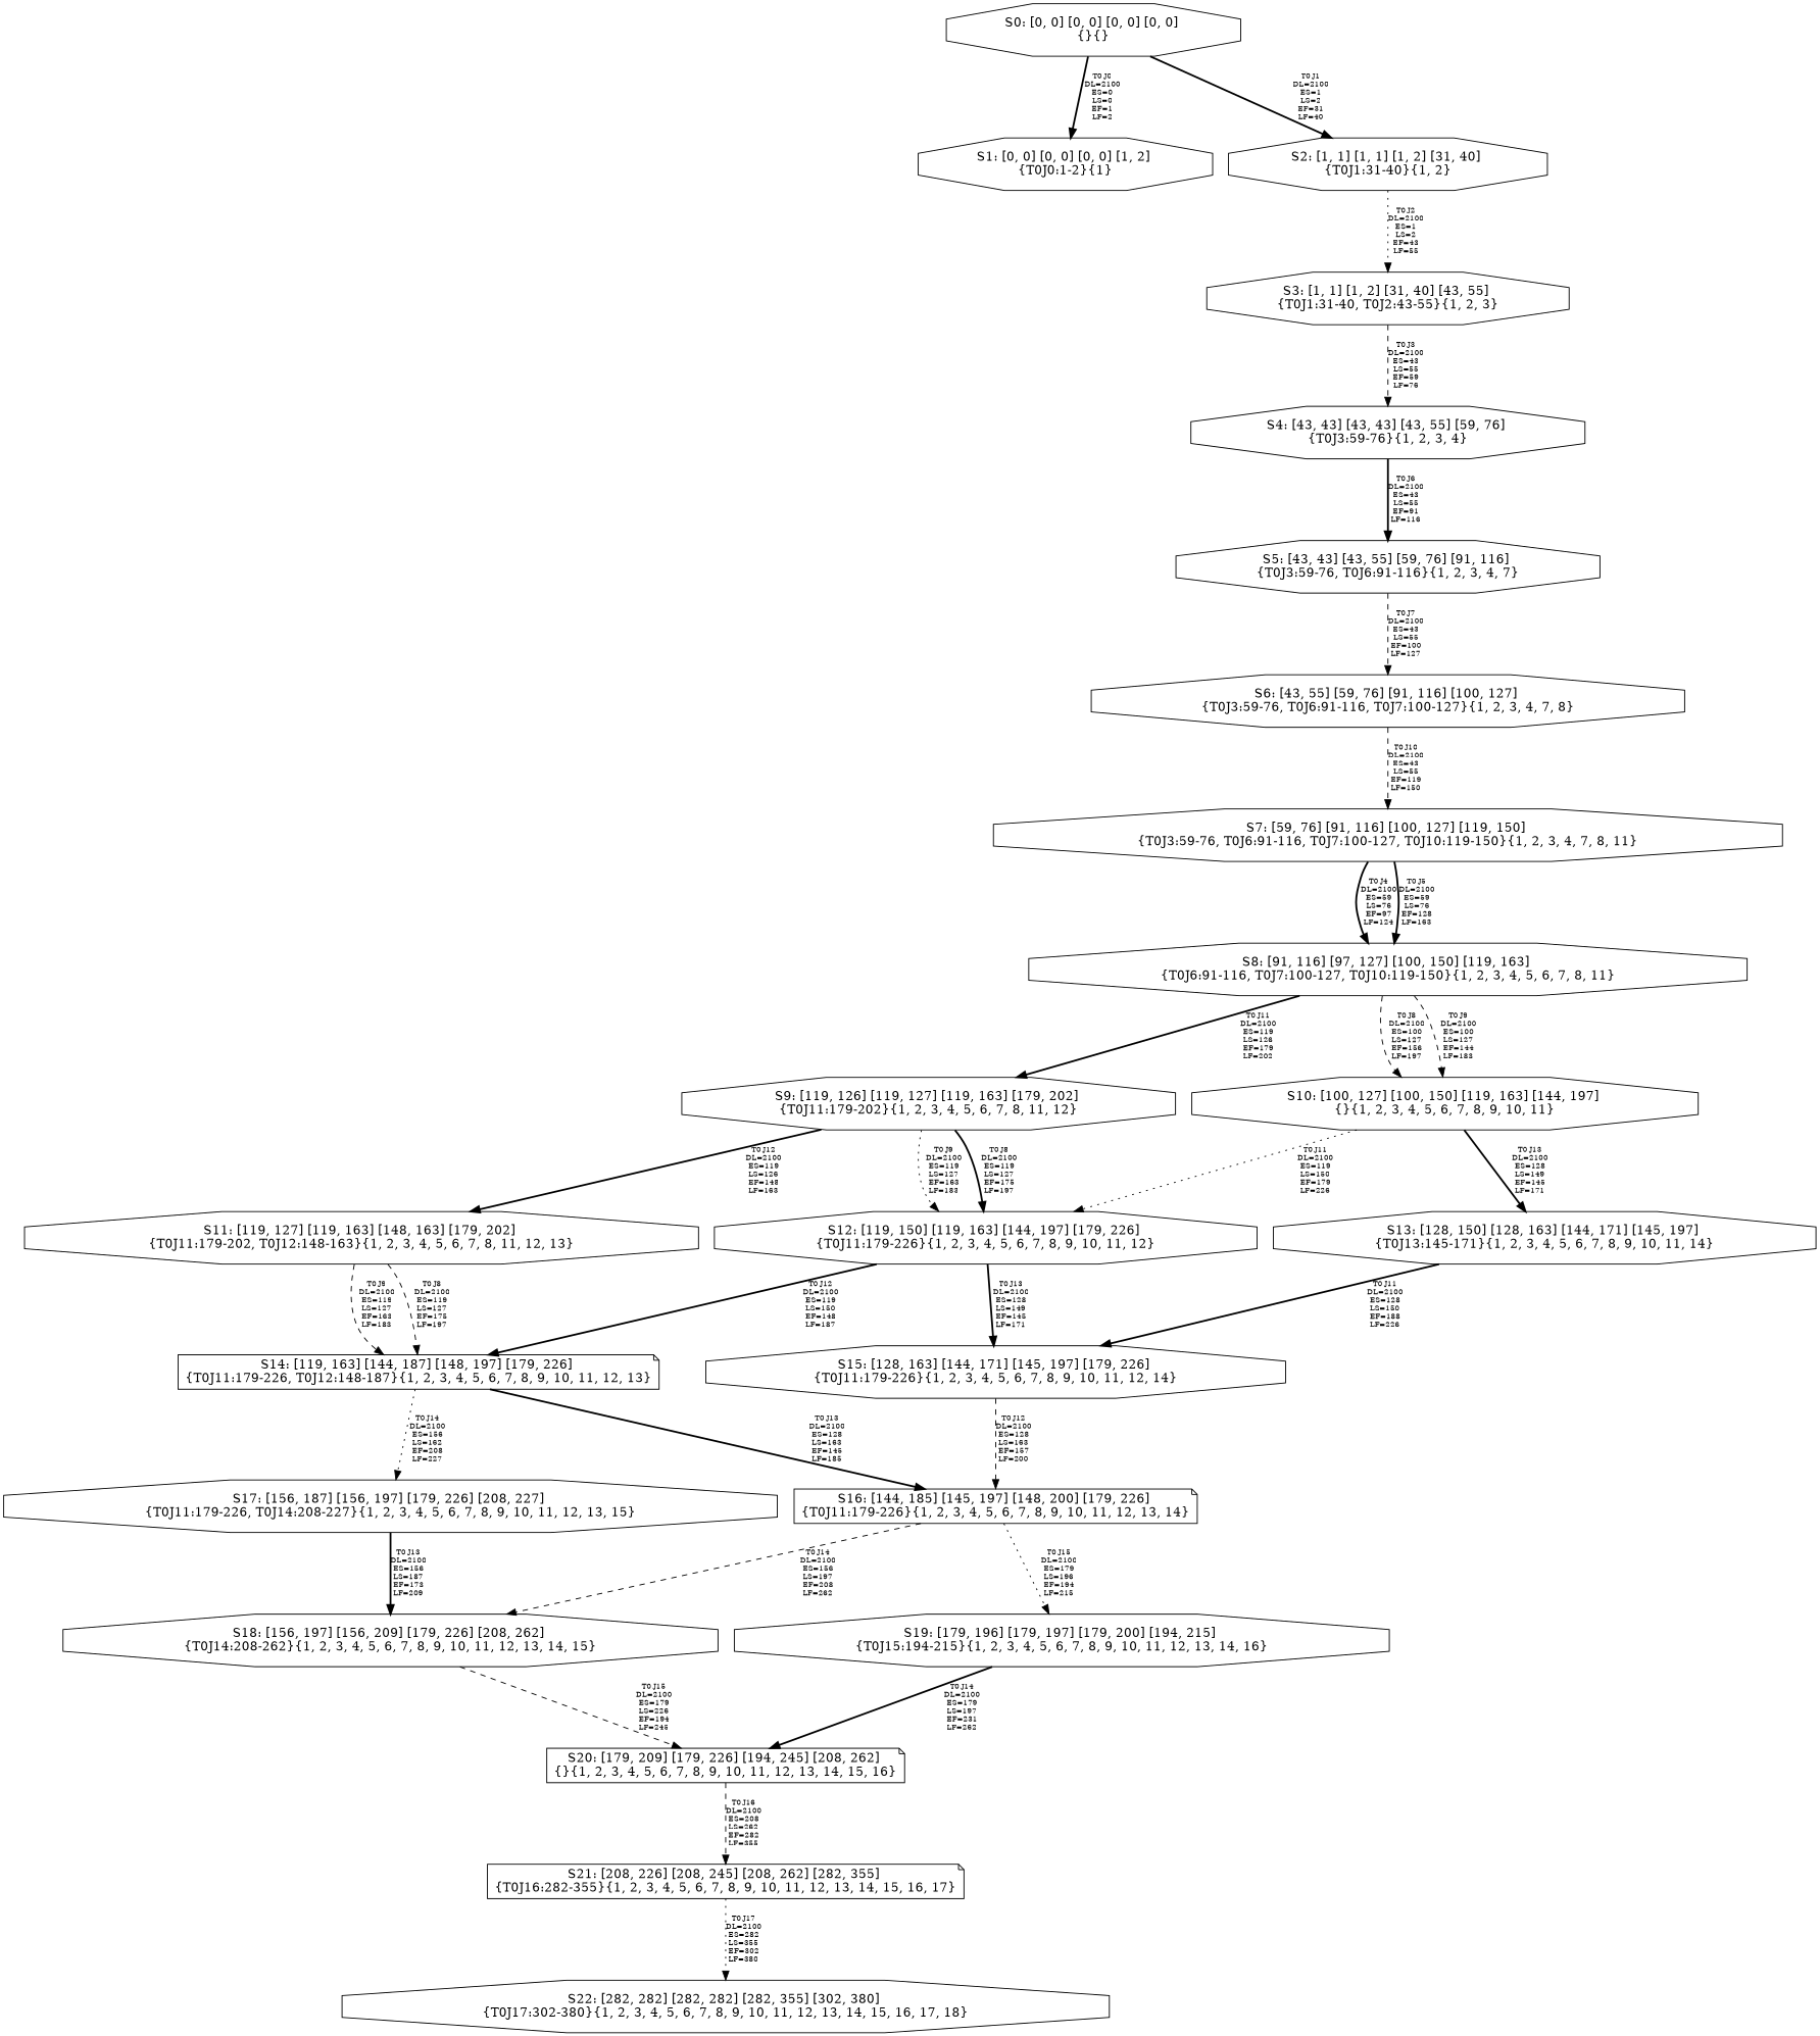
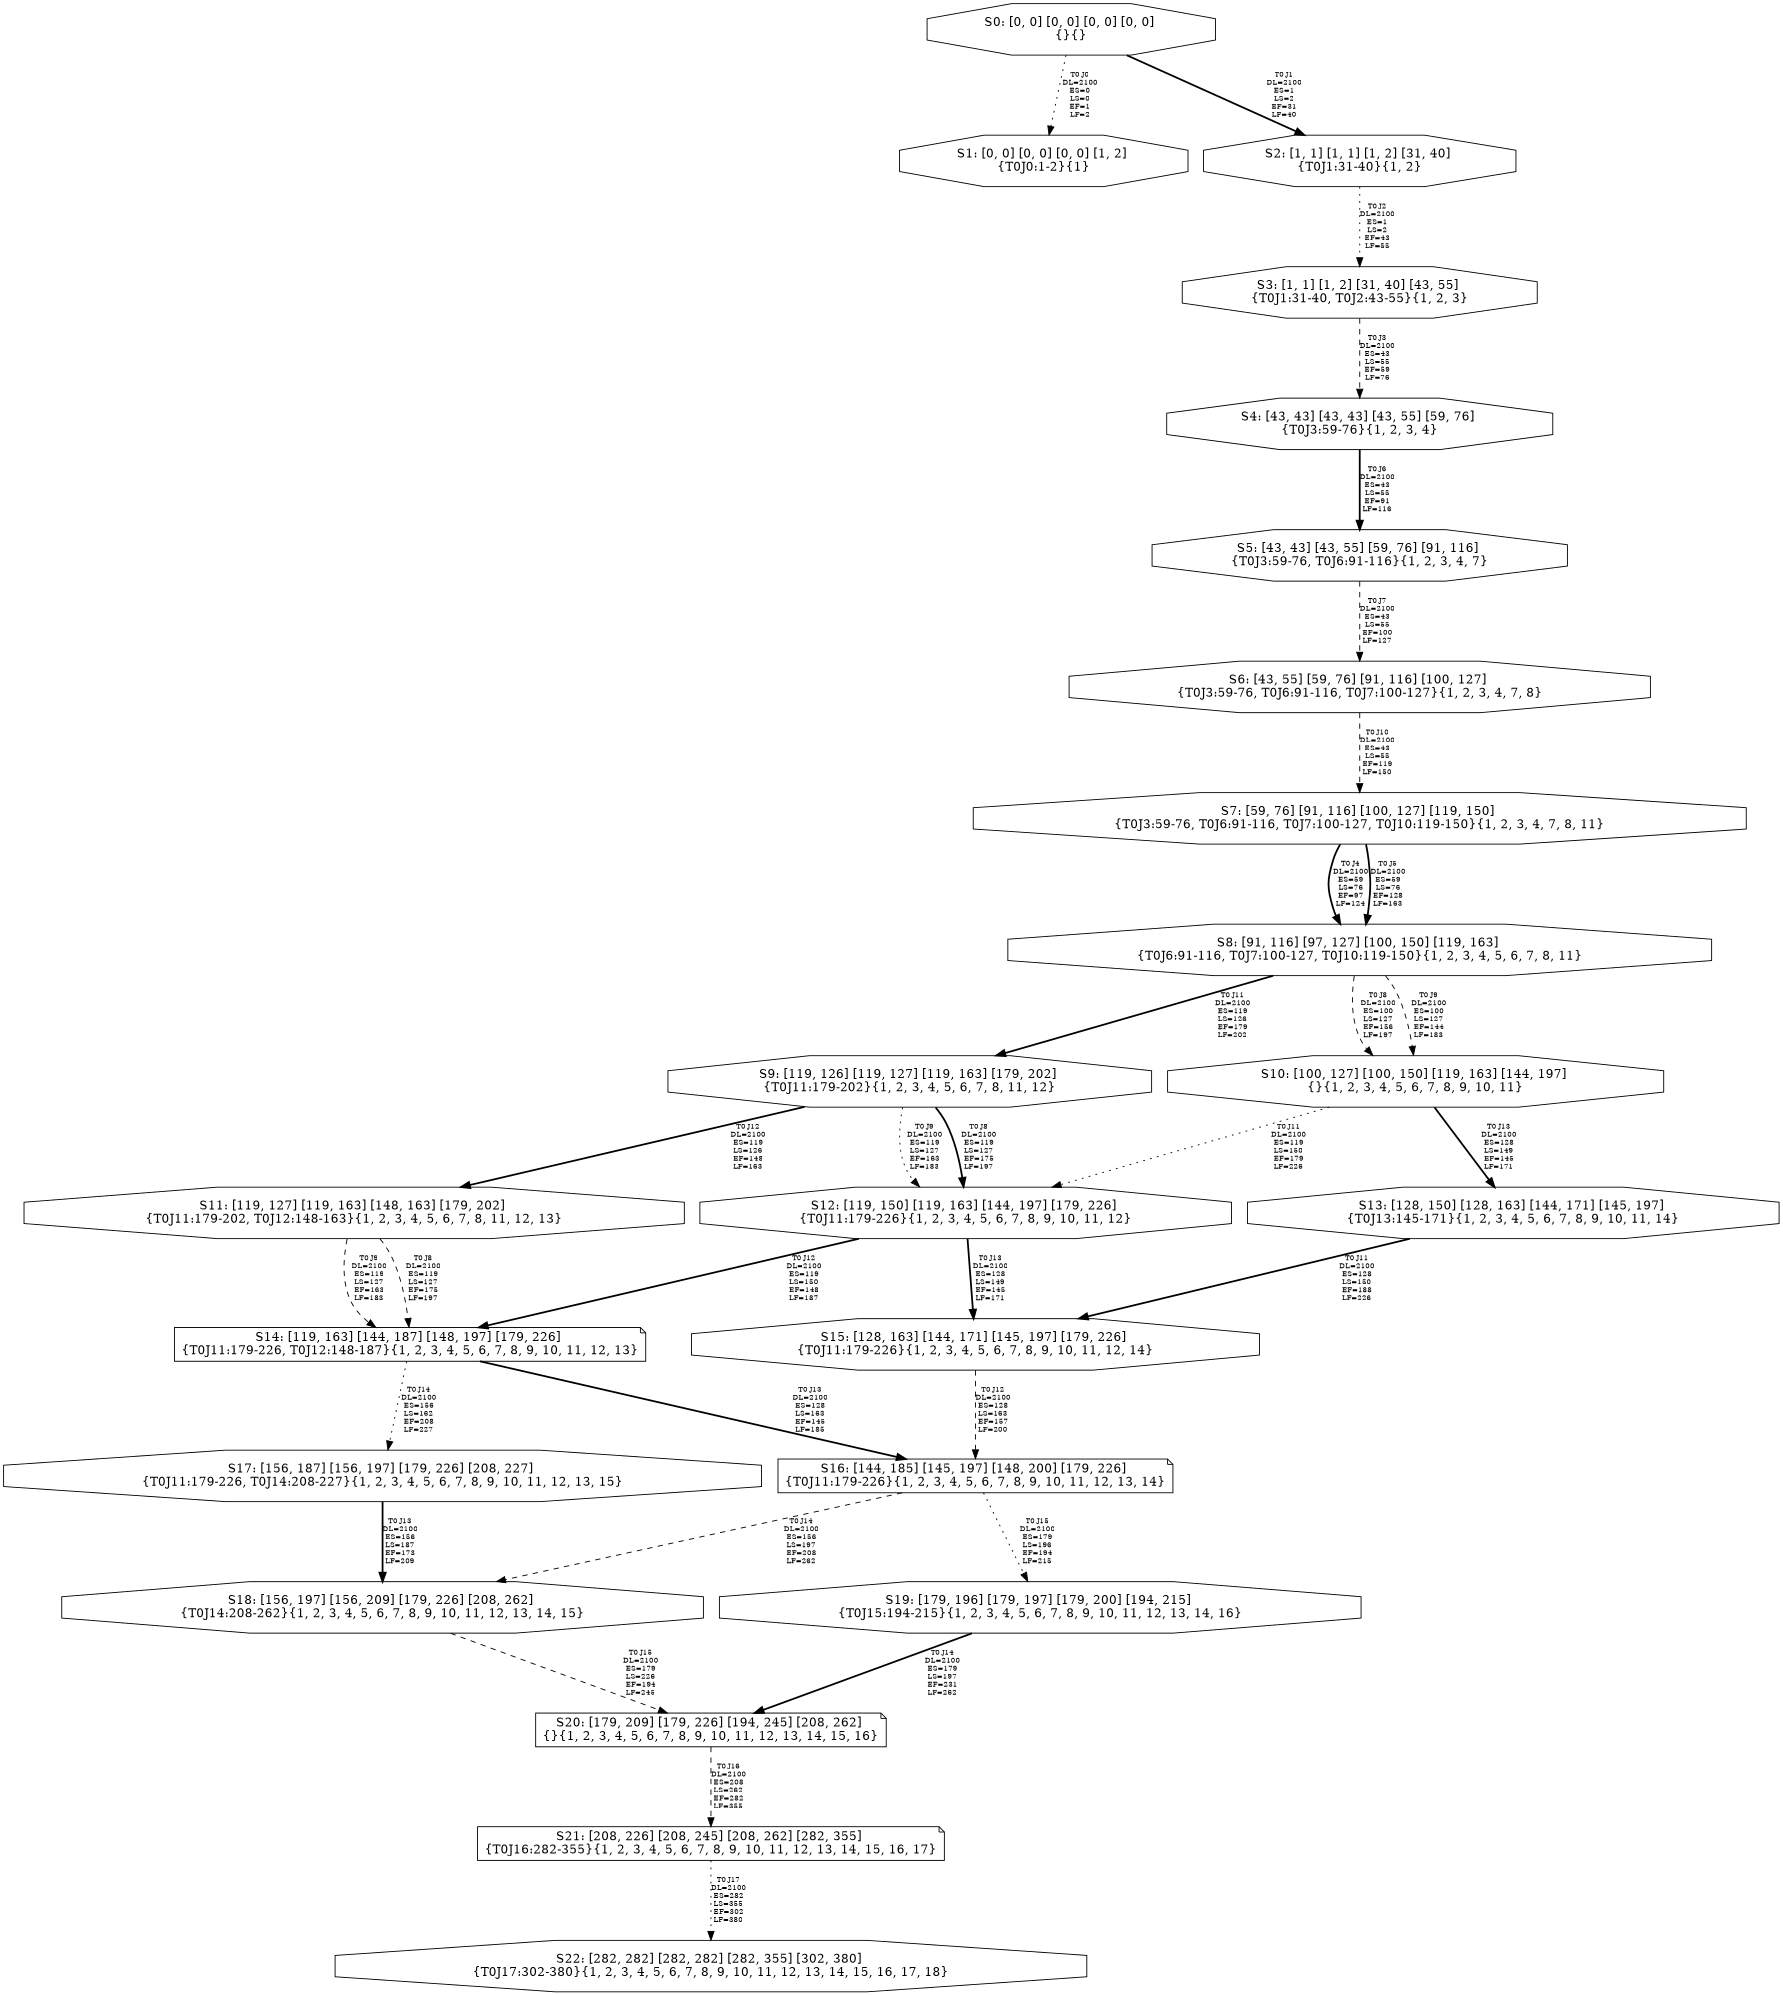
  digraph {
    node [shape=octagon]
    edge [fontsize=8 style=bold]
    n1 [label="S0: [0, 0] [0, 0] [0, 0] [0, 0] \n{}{}"]
    n2 [label="S1: [0, 0] [0, 0] [0, 0] [1, 2] \n{T0J0:1-2}{1}"]
    n3 [label="S2: [1, 1] [1, 1] [1, 2] [31, 40] \n{T0J1:31-40}{1, 2}"]
    n4 [label="S3: [1, 1] [1, 2] [31, 40] [43, 55] \n{T0J1:31-40, T0J2:43-55}{1, 2, 3}"]
    n5 [label="S4: [43, 43] [43, 43] [43, 55] [59, 76] \n{T0J3:59-76}{1, 2, 3, 4}"]
    n6 [label="S5: [43, 43] [43, 55] [59, 76] [91, 116] \n{T0J3:59-76, T0J6:91-116}{1, 2, 3, 4, 7}"]
    n7 [label="S6: [43, 55] [59, 76] [91, 116] [100, 127] \n{T0J3:59-76, T0J6:91-116, T0J7:100-127}{1, 2, 3, 4, 7, 8}"]
    n8 [label="S7: [59, 76] [91, 116] [100, 127] [119, 150] \n{T0J3:59-76, T0J6:91-116, T0J7:100-127, T0J10:119-150}{1, 2, 3, 4, 7, 8, 11}"]
    n9 [label="S8: [91, 116] [97, 127] [100, 150] [119, 163] \n{T0J6:91-116, T0J7:100-127, T0J10:119-150}{1, 2, 3, 4, 5, 6, 7, 8, 11}"]
    n10 [label="S9: [119, 126] [119, 127] [119, 163] [179, 202] \n{T0J11:179-202}{1, 2, 3, 4, 5, 6, 7, 8, 11, 12}"]
    n11 [label="S10: [100, 127] [100, 150] [119, 163] [144, 197] \n{}{1, 2, 3, 4, 5, 6, 7, 8, 9, 10, 11}"]
    n12 [label="S11: [119, 127] [119, 163] [148, 163] [179, 202] \n{T0J11:179-202, T0J12:148-163}{1, 2, 3, 4, 5, 6, 7, 8, 11, 12, 13}"]
    n13 [label="S12: [119, 150] [119, 163] [144, 197] [179, 226] \n{T0J11:179-226}{1, 2, 3, 4, 5, 6, 7, 8, 9, 10, 11, 12}"]
    n14 [label="S13: [128, 150] [128, 163] [144, 171] [145, 197] \n{T0J13:145-171}{1, 2, 3, 4, 5, 6, 7, 8, 9, 10, 11, 14}"]
    n15 [label="S14: [119, 163] [144, 187] [148, 197] [179, 226] \n{T0J11:179-226, T0J12:148-187}{1, 2, 3, 4, 5, 6, 7, 8, 9, 10, 11, 12, 13}" shape=note]
    n16 [label="S15: [128, 163] [144, 171] [145, 197] [179, 226] \n{T0J11:179-226}{1, 2, 3, 4, 5, 6, 7, 8, 9, 10, 11, 12, 14}"]
    n17 [label="S16: [144, 185] [145, 197] [148, 200] [179, 226] \n{T0J11:179-226}{1, 2, 3, 4, 5, 6, 7, 8, 9, 10, 11, 12, 13, 14}" shape=note]
    n18 [label="S17: [156, 187] [156, 197] [179, 226] [208, 227] \n{T0J11:179-226, T0J14:208-227}{1, 2, 3, 4, 5, 6, 7, 8, 9, 10, 11, 12, 13, 15}"]
    n19 [label="S18: [156, 197] [156, 209] [179, 226] [208, 262] \n{T0J14:208-262}{1, 2, 3, 4, 5, 6, 7, 8, 9, 10, 11, 12, 13, 14, 15}"]
    n20 [label="S19: [179, 196] [179, 197] [179, 200] [194, 215] \n{T0J15:194-215}{1, 2, 3, 4, 5, 6, 7, 8, 9, 10, 11, 12, 13, 14, 16}"]
    n21 [label="S20: [179, 209] [179, 226] [194, 245] [208, 262] \n{}{1, 2, 3, 4, 5, 6, 7, 8, 9, 10, 11, 12, 13, 14, 15, 16}" shape=note]
    n22 [label="S21: [208, 226] [208, 245] [208, 262] [282, 355] \n{T0J16:282-355}{1, 2, 3, 4, 5, 6, 7, 8, 9, 10, 11, 12, 13, 14, 15, 16, 17}" shape=note]
    n23 [label="S22: [282, 282] [282, 282] [282, 355] [302, 380] \n{T0J17:302-380}{1, 2, 3, 4, 5, 6, 7, 8, 9, 10, 11, 12, 13, 14, 15, 16, 17, 18}"]
-   n1 -> n2 [label="T0 J0\nDL=2100\nES=0\nLS=0\nEF=1\nLF=2"]
+   n1 -> n2 [label="T0 J0\nDL=2100\nES=0\nLS=0\nEF=1\nLF=2" style=dotted]
    n1 -> n3 [label="T0 J1\nDL=2100\nES=1\nLS=2\nEF=31\nLF=40"]
    n3 -> n4 [label="T0 J2\nDL=2100\nES=1\nLS=2\nEF=43\nLF=55" style=dotted]
    n4 -> n5 [label="T0 J3\nDL=2100\nES=43\nLS=55\nEF=59\nLF=76" style=dashed]
    n5 -> n6 [label="T0 J6\nDL=2100\nES=43\nLS=55\nEF=91\nLF=116"]
    n6 -> n7 [label="T0 J7\nDL=2100\nES=43\nLS=55\nEF=100\nLF=127" style=dashed]
    n7 -> n8 [label="T0 J10\nDL=2100\nES=43\nLS=55\nEF=119\nLF=150" style=dashed]
    n8 -> n9 [label="T0 J4\nDL=2100\nES=59\nLS=76\nEF=97\nLF=124"]
    n8 -> n9 [label="T0 J5\nDL=2100\nES=59\nLS=76\nEF=128\nLF=163"]
    n9 -> n10 [label="T0 J11\nDL=2100\nES=119\nLS=126\nEF=179\nLF=202"]
    n9 -> n11 [label="T0 J8\nDL=2100\nES=100\nLS=127\nEF=156\nLF=197" style=dashed]
    n9 -> n11 [label="T0 J9\nDL=2100\nES=100\nLS=127\nEF=144\nLF=183" style=dashed]
    n10 -> n12 [label="T0 J12\nDL=2100\nES=119\nLS=126\nEF=148\nLF=163"]
    n10 -> n13 [label="T0 J8\nDL=2100\nES=119\nLS=127\nEF=175\nLF=197"]
    n10 -> n13 [label="T0 J9\nDL=2100\nES=119\nLS=127\nEF=163\nLF=183" style=dotted]
    n11 -> n13 [label="T0 J11\nDL=2100\nES=119\nLS=150\nEF=179\nLF=226" style=dotted]
    n11 -> n14 [label="T0 J13\nDL=2100\nES=128\nLS=149\nEF=145\nLF=171"]
    n12 -> n15 [label="T0 J8\nDL=2100\nES=119\nLS=127\nEF=175\nLF=197" style=dashed]
    n12 -> n15 [label="T0 J9\nDL=2100\nES=119\nLS=127\nEF=163\nLF=183" style=dashed]
    n13 -> n15 [label="T0 J12\nDL=2100\nES=119\nLS=150\nEF=148\nLF=187"]
    n13 -> n16 [label="T0 J13\nDL=2100\nES=128\nLS=149\nEF=145\nLF=171"]
    n14 -> n16 [label="T0 J11\nDL=2100\nES=128\nLS=150\nEF=188\nLF=226"]
    n15 -> n17 [label="T0 J13\nDL=2100\nES=128\nLS=163\nEF=145\nLF=185"]
    n15 -> n18 [label="T0 J14\nDL=2100\nES=156\nLS=162\nEF=208\nLF=227" style=dotted]
    n16 -> n17 [label="T0 J12\nDL=2100\nES=128\nLS=163\nEF=157\nLF=200" style=dashed]
    n17 -> n19 [label="T0 J14\nDL=2100\nES=156\nLS=197\nEF=208\nLF=262" style=dashed]
    n17 -> n20 [label="T0 J15\nDL=2100\nES=179\nLS=196\nEF=194\nLF=215" style=dotted]
    n18 -> n19 [label="T0 J13\nDL=2100\nES=156\nLS=187\nEF=173\nLF=209"]
    n19 -> n21 [label="T0 J15\nDL=2100\nES=179\nLS=226\nEF=194\nLF=245" style=dashed]
    n20 -> n21 [label="T0 J14\nDL=2100\nES=179\nLS=197\nEF=231\nLF=262"]
    n21 -> n22 [label="T0 J16\nDL=2100\nES=208\nLS=262\nEF=282\nLF=355" style=dashed]
    n22 -> n23 [label="T0 J17\nDL=2100\nES=282\nLS=355\nEF=302\nLF=380" style=dotted]
  }
